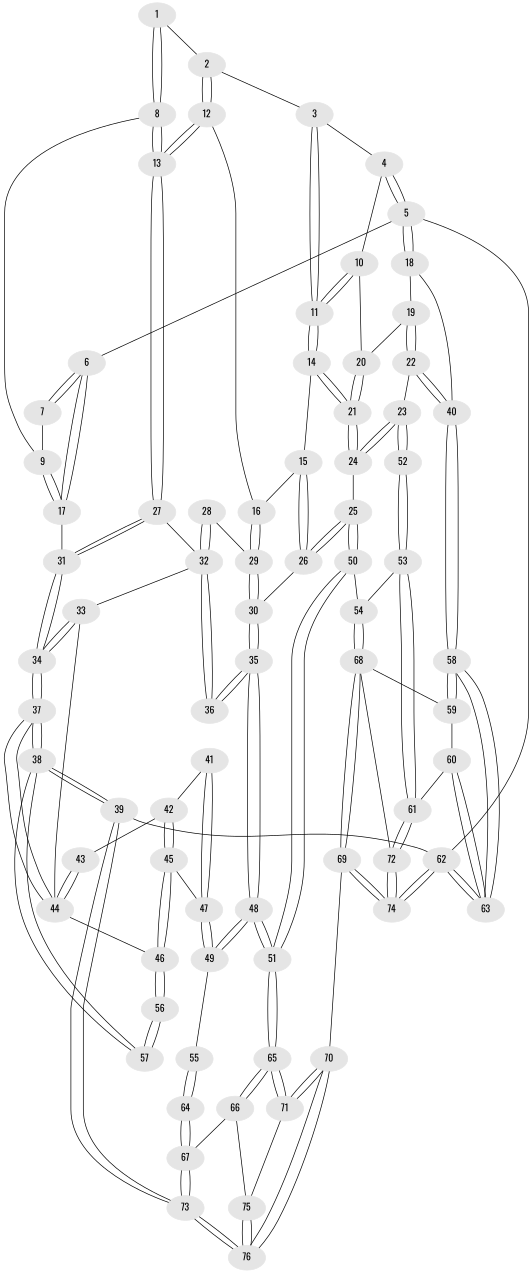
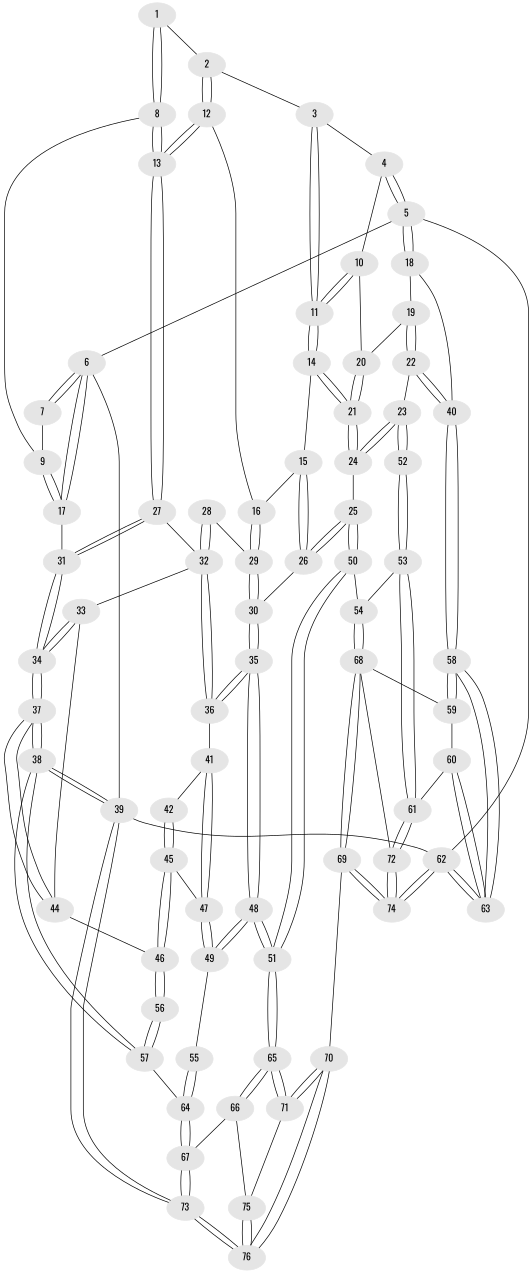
  graph {
    fontname=Oswald
    node [color=gray90 fontname=Oswald style=filled]
    edge [fontname=Oswald]
    1
    2
    8
    3
    12
    9
    13
    4
    11
    16
    5
    10
    14
    6
    18
    62
    20
    7
    17
    39
    19
    40
    63
    74
    31
    73
    27
    21
    15
    29
    32
    26
    24
    30
    34
    22
    58
    23
    25
    52
    53
    50
    51
    54
    35
    28
    33
    36
    48
    37
    44
    41
-   43
    38
    49
    42
    47
    57
    46
    64
    76
    59
    45
    56
    55
    65
    68
    66
    71
    61
    60
    72
    69
    67
    75
    70
    1 -- 2
    1 -- 8
    1 -- 8
    2 -- 3
    2 -- 12
    2 -- 12
    8 -- 9
    8 -- 13
    8 -- 13
    3 -- 4
    3 -- 11
    3 -- 11
    12 -- 13
    12 -- 13
    12 -- 16
    9 -- 17
    9 -- 17
    13 -- 27
    13 -- 27
    4 -- 5
    4 -- 5
    4 -- 10
    11 -- 14
    11 -- 14
    16 -- 29
    16 -- 29
    5 -- 6
    5 -- 18
    5 -- 18
    5 -- 62
    10 -- 11
    10 -- 11
    10 -- 20
    14 -- 21
    14 -- 21
    14 -- 15
    6 -- 7
    6 -- 7
    6 -- 17
    6 -- 17
+   6 -- 39
    18 -- 19
    18 -- 40
    62 -- 63
    62 -- 63
    62 -- 74
    62 -- 74
    20 -- 21
    20 -- 21
    7 -- 9
    17 -- 31
    39 -- 62
    39 -- 73
    39 -- 73
    19 -- 20
    19 -- 22
    19 -- 22
    40 -- 58
    40 -- 58
    31 -- 34
    31 -- 34
    73 -- 76
    73 -- 76
    27 -- 31
    27 -- 31
    27 -- 32
    21 -- 24
    21 -- 24
    15 -- 16
    15 -- 26
    15 -- 26
    29 -- 30
    29 -- 30
    32 -- 33
    32 -- 36
    32 -- 36
    26 -- 30
    24 -- 25
    30 -- 35
    30 -- 35
    34 -- 37
    34 -- 37
    22 -- 40
    22 -- 40
    22 -- 23
    58 -- 63
    58 -- 63
    58 -- 59
    58 -- 59
    23 -- 24
    23 -- 24
    23 -- 52
    23 -- 52
    25 -- 26
    25 -- 26
    25 -- 50
    25 -- 50
    52 -- 53
    52 -- 53
    53 -- 54
    53 -- 61
    53 -- 61
    50 -- 51
    50 -- 51
    50 -- 54
    51 -- 65
    51 -- 65
    54 -- 68
    54 -- 68
    35 -- 36
    35 -- 36
    35 -- 48
    35 -- 48
    28 -- 29
    28 -- 32
    28 -- 32
    33 -- 34
    33 -- 34
    33 -- 44
+   36 -- 41
    48 -- 51
    48 -- 51
    48 -- 49
    48 -- 49
    37 -- 44
    37 -- 44
    37 -- 38
    37 -- 38
    44 -- 46
    41 -- 42
    41 -- 47
    41 -- 47
-   43 -- 44
-   43 -- 44
    38 -- 39
    38 -- 39
    38 -- 57
    38 -- 57
    49 -- 55
-   42 -- 43
    42 -- 45
    42 -- 45
    47 -- 49
    47 -- 49
+   57 -- 64
    46 -- 56
    46 -- 56
    64 -- 67
    64 -- 67
    59 -- 60
    45 -- 47
    45 -- 46
    45 -- 46
    56 -- 57
    56 -- 57
    55 -- 64
    55 -- 64
    65 -- 66
    65 -- 66
    65 -- 71
    65 -- 71
    68 -- 59
    68 -- 72
    68 -- 69
    68 -- 69
    66 -- 67
    66 -- 75
    71 -- 75
    61 -- 72
    61 -- 72
    60 -- 63
    60 -- 63
    60 -- 61
    72 -- 74
    72 -- 74
    69 -- 74
    69 -- 74
    69 -- 70
    67 -- 73
    67 -- 73
    75 -- 76
    75 -- 76
    70 -- 76
    70 -- 76
    70 -- 71
    70 -- 71
  }
